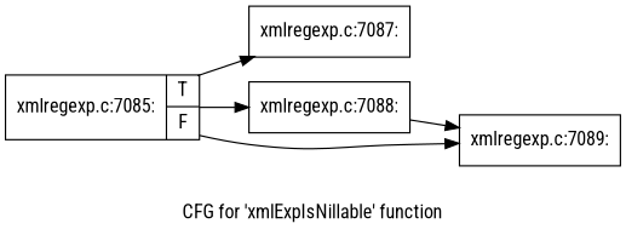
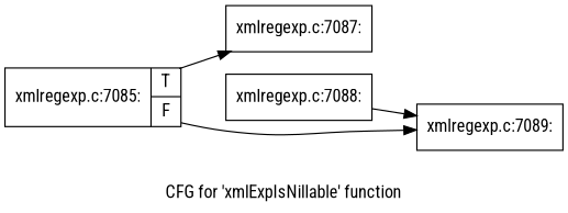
  digraph {
    fontname="Roboto Condensed"
    label="CFG for 'xmlExpIsNillable' function"
    rankdir=LR
    node [fontname="Roboto Condensed" shape=record]
    edge [fontname="Roboto Condensed"]
    n1 [label="{xmlregexp.c:7085:|{<s0>T|<s1>F}}"]
    n2 [label="{xmlregexp.c:7087:}"]
    n3 [label="{xmlregexp.c:7088:}"]
    n4 [label="{xmlregexp.c:7089:}"]
    n1 -> n2
-   n1 -> n3
    n1 -> n4
    n3 -> n4
  }
